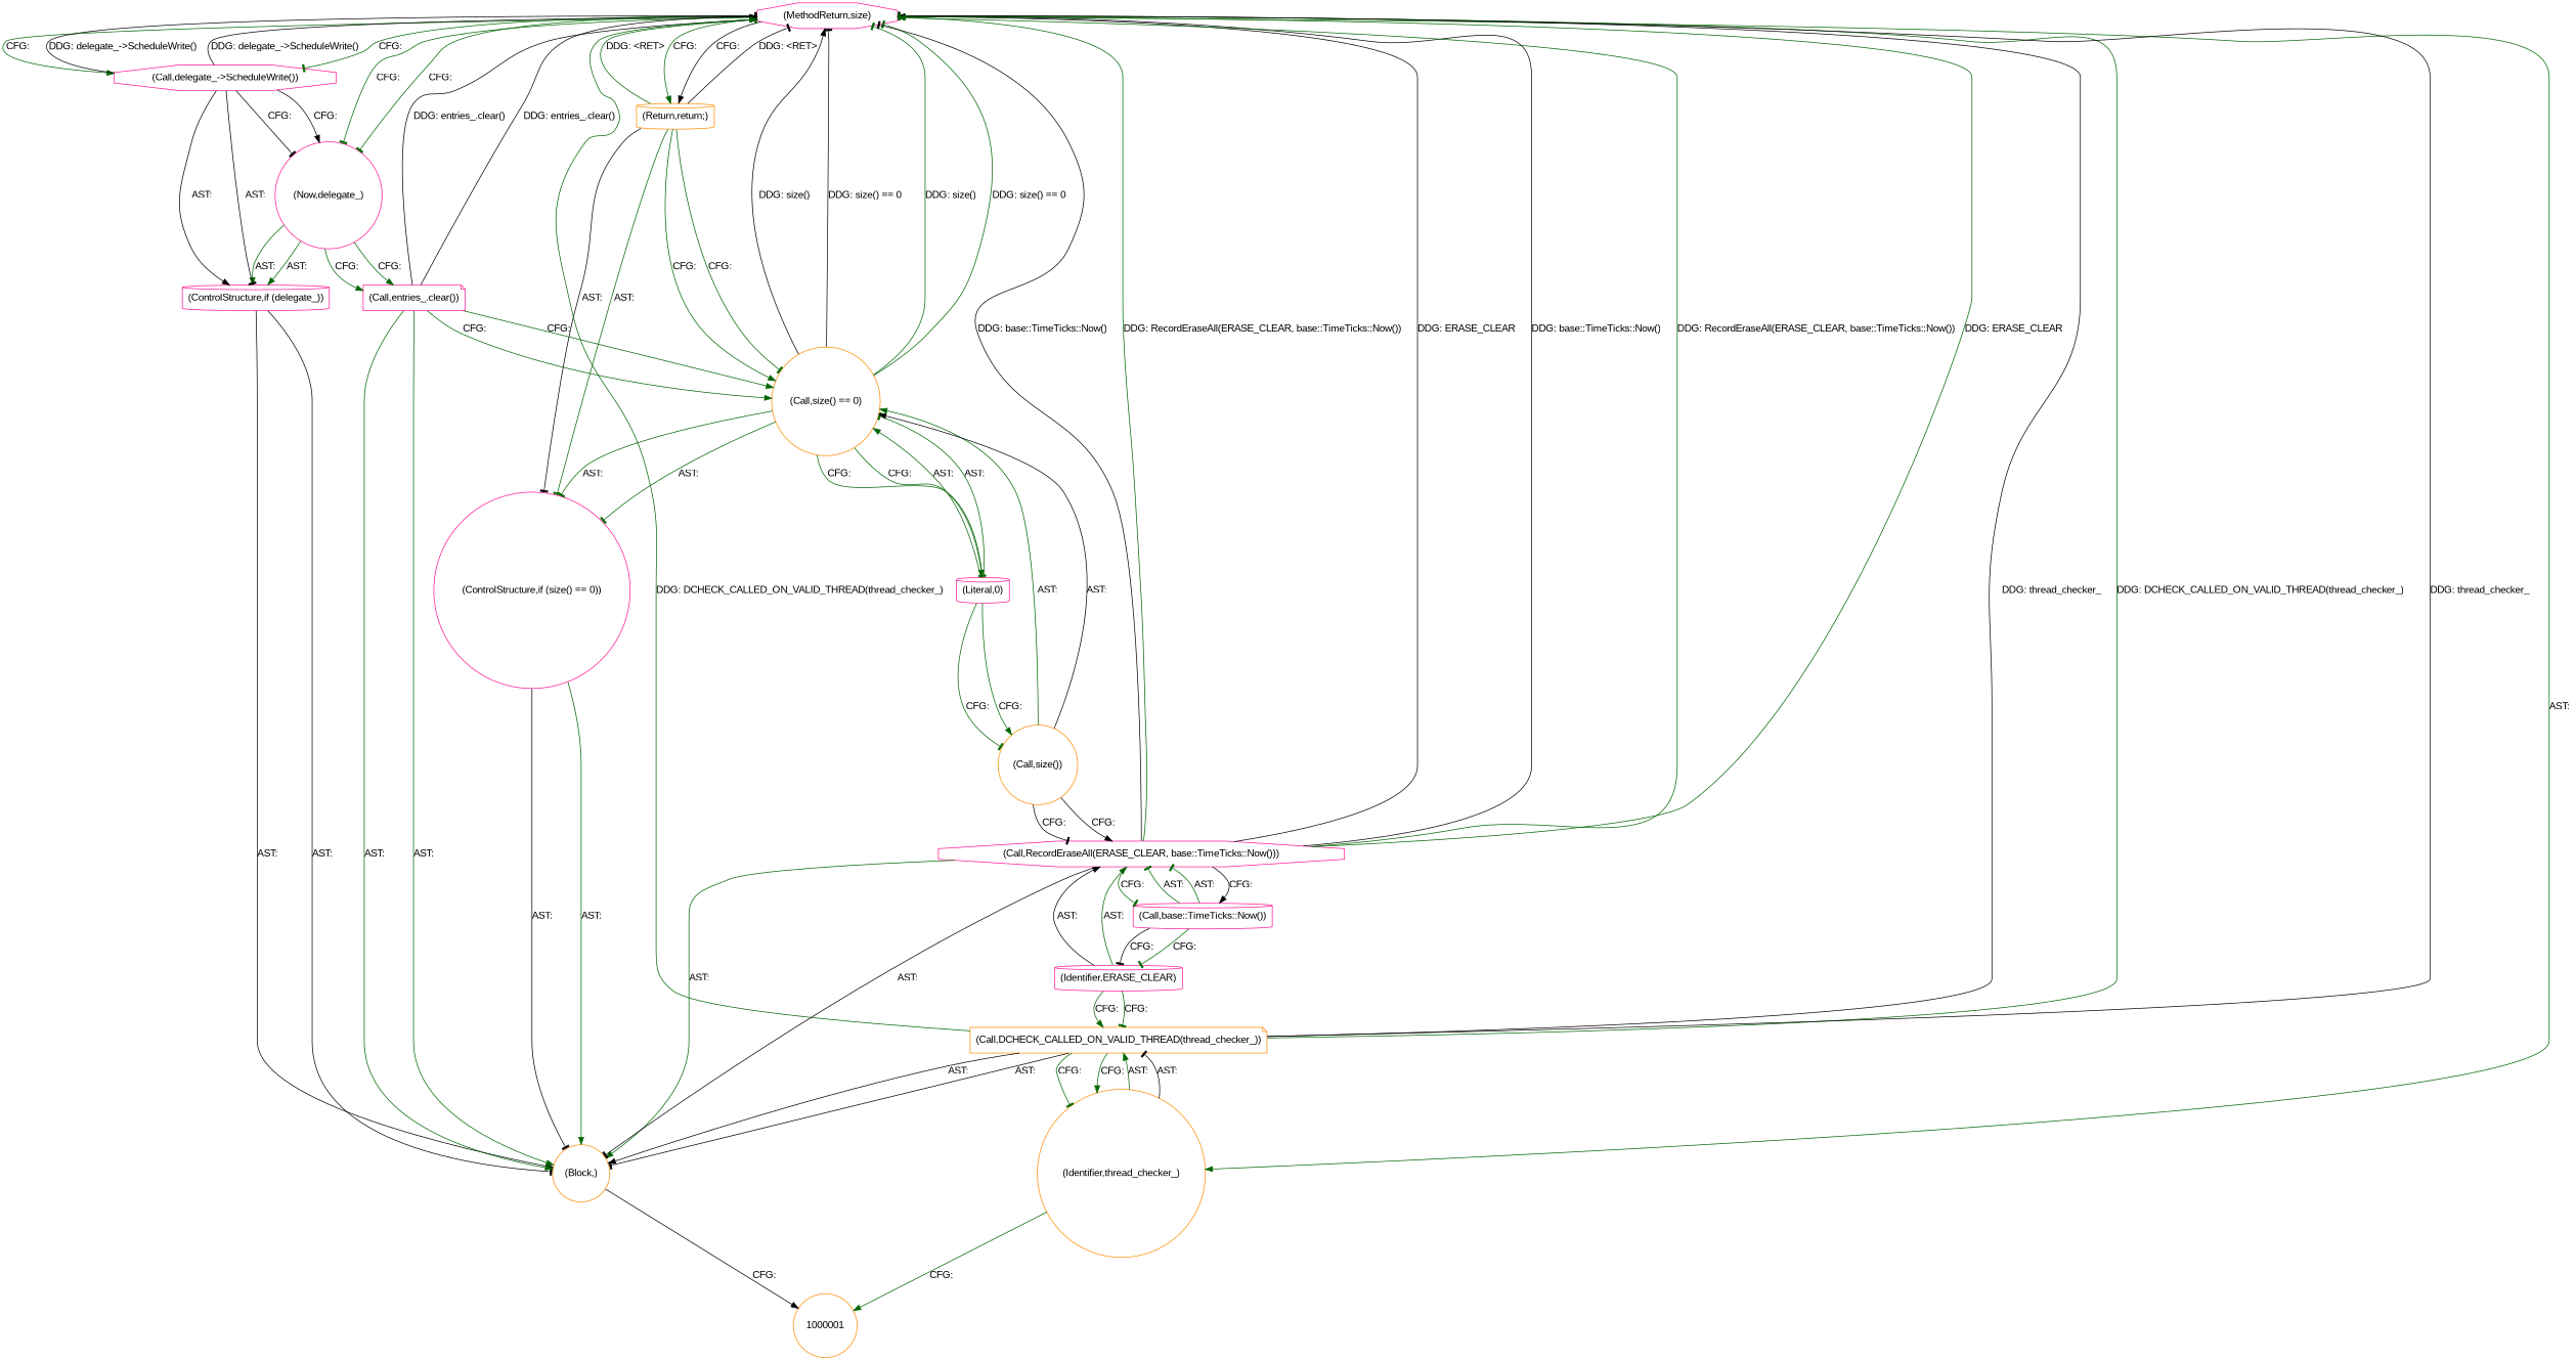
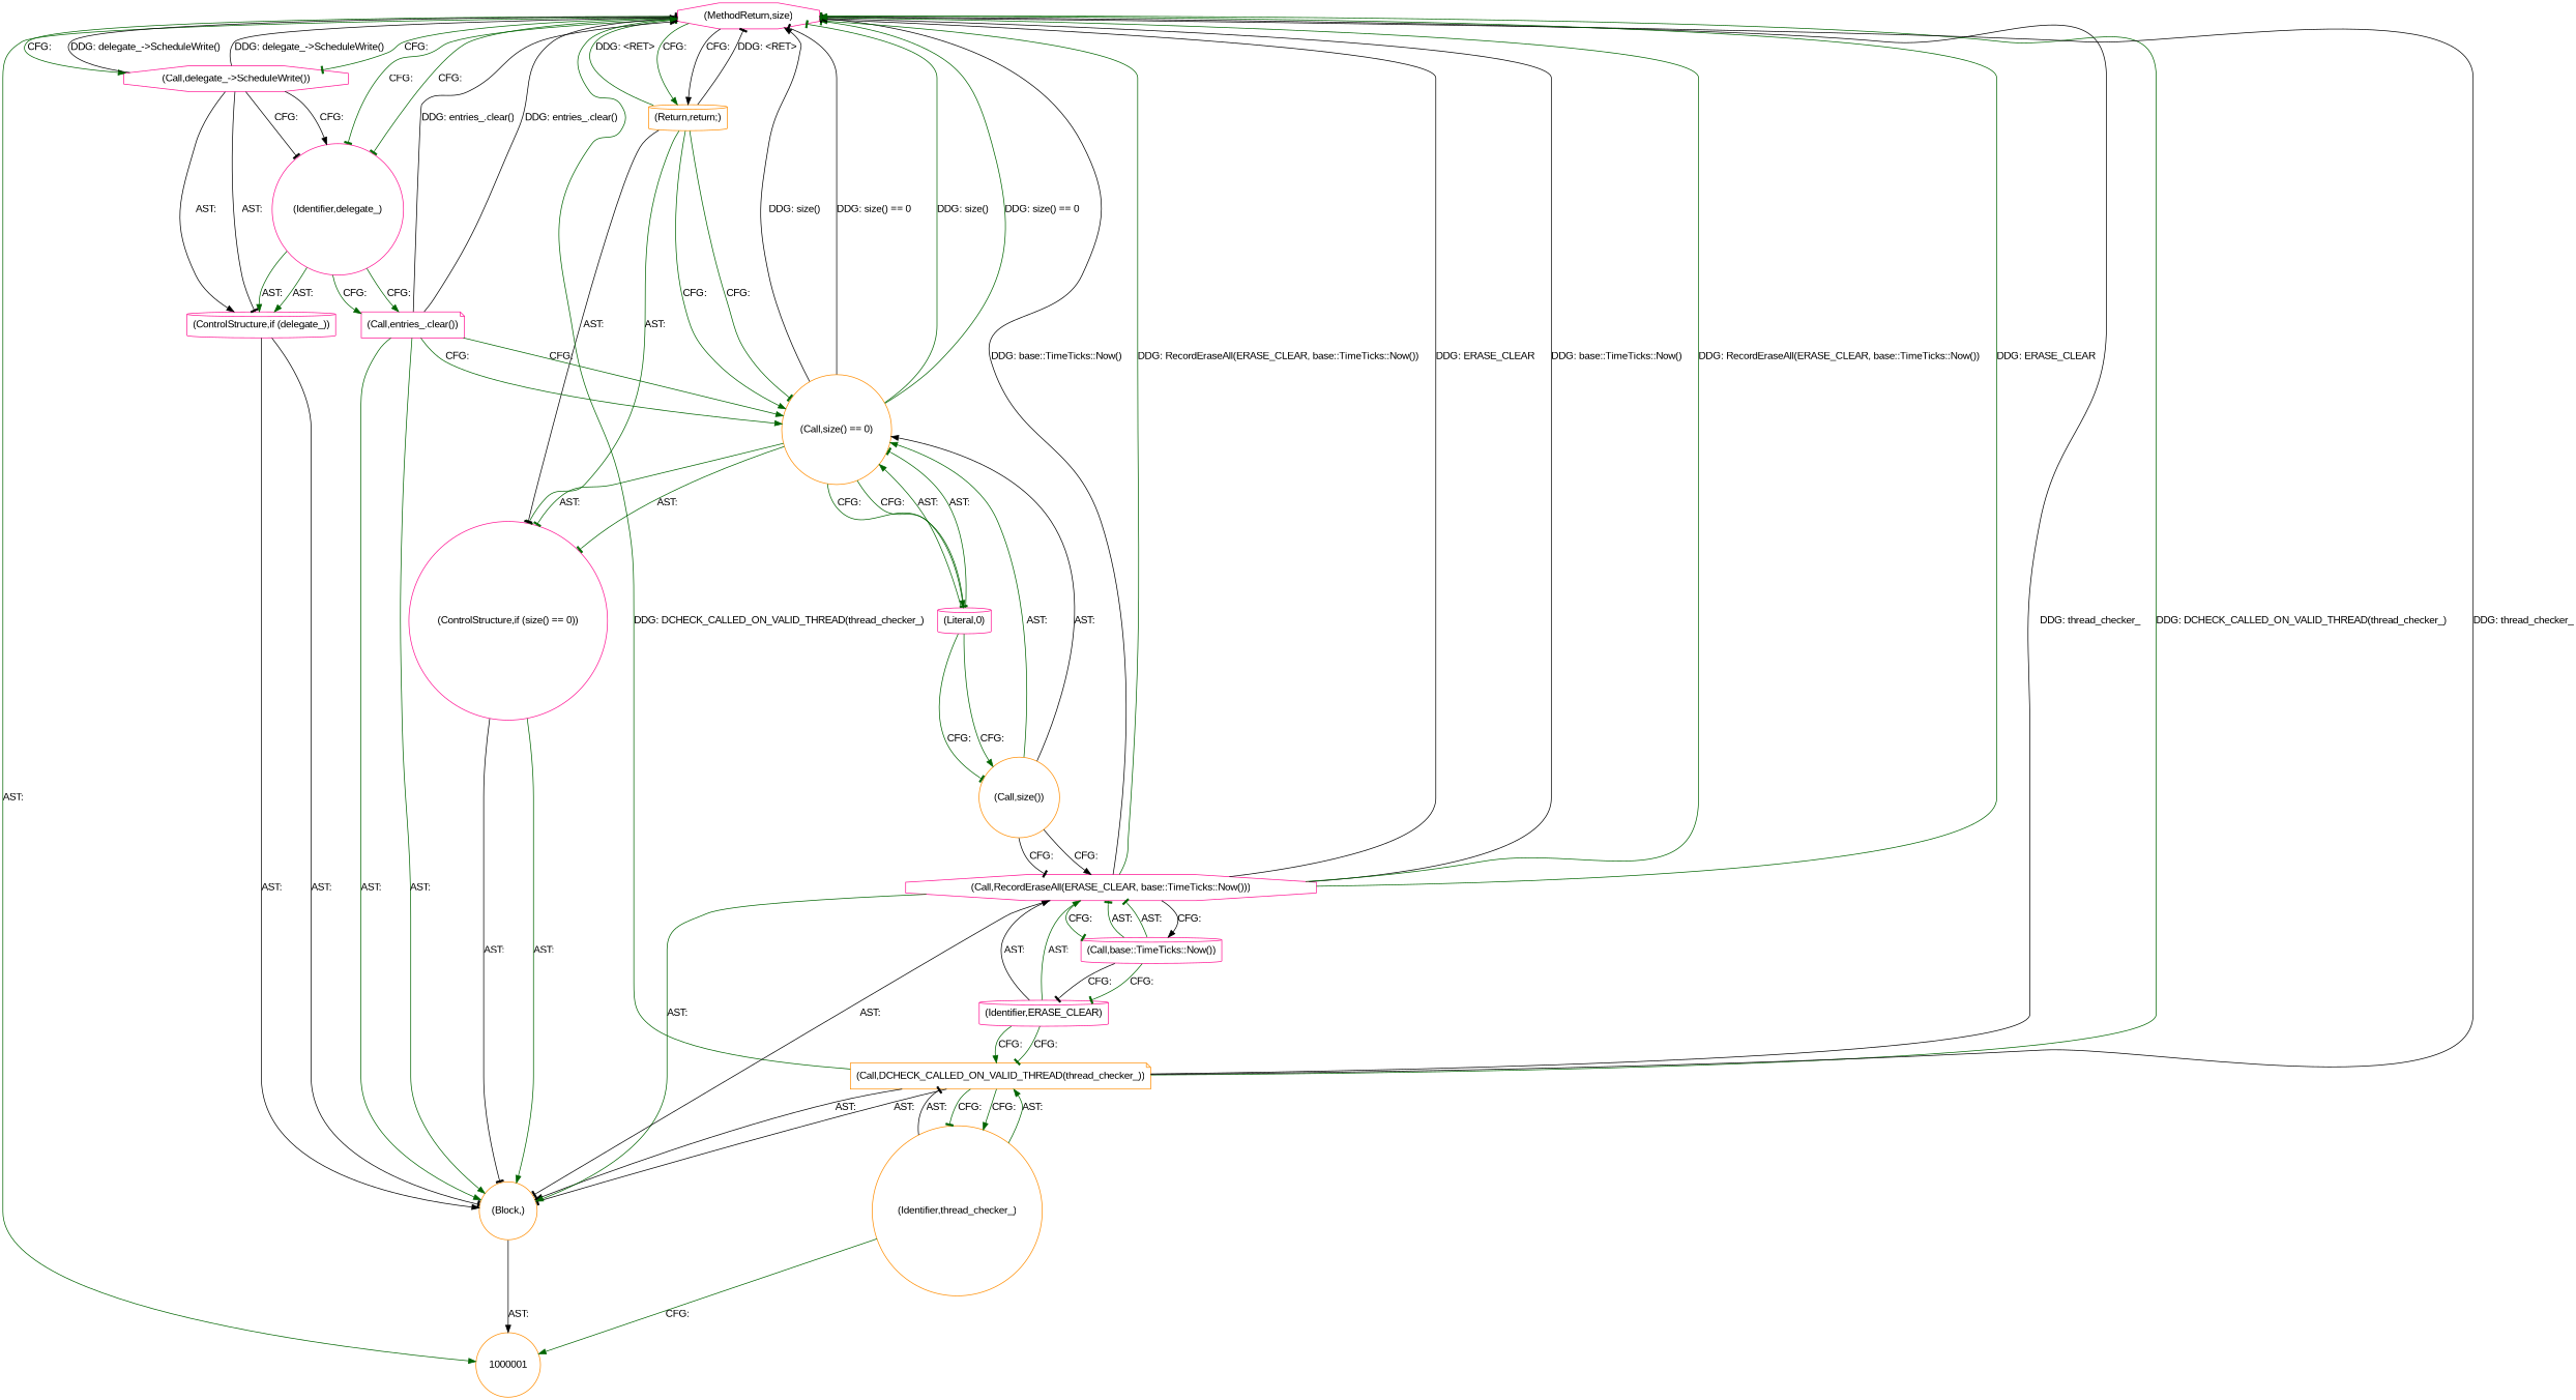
  digraph {
    fontname="Liberation Sans"
    node [color=deeppink fontname="Liberation Sans" shape=circle]
    edge [arrowhead=normal color=darkgreen fontname="Liberation Sans"]
    n1 [label="(MethodReturn,size)" shape=octagon]
-   n2 [label="(Now,delegate_)"]
+   n2 [label="(Identifier,delegate_)"]
    n3 [label="(Call,delegate_->ScheduleWrite())" shape=octagon]
    n4 [color=darkorange label="(Return,return;)" shape=cylinder]
    n5 [color=darkorange label=1000001]
    n6 [label="(ControlStructure,if (delegate_))" shape=cylinder]
    n7 [label="(Call,entries_.clear())" shape=note]
    n8 [color=darkorange label="(Call,size() == 0)"]
    n9 [label="(ControlStructure,if (size() == 0))"]
    n10 [color=darkorange label="(Block,)"]
    n11 [color=darkorange label="(Call,DCHECK_CALLED_ON_VALID_THREAD(thread_checker_))" shape=note]
    n12 [color=darkorange label="(Identifier,thread_checker_)"]
    n13 [label="(Identifier,ERASE_CLEAR)" shape=cylinder]
    n14 [label="(Call,RecordEraseAll(ERASE_CLEAR, base::TimeTicks::Now()))" shape=octagon]
    n15 [label="(Call,base::TimeTicks::Now())" shape=cylinder]
    n16 [label="(Literal,0)" shape=cylinder]
    n17 [color=darkorange label="(Call,size())"]
    n1 -> n2 [arrowhead=tee label="CFG: "]
    n1 -> n2 [arrowhead=tee label="CFG: "]
    n1 -> n3 [arrowhead=tee label="CFG: "]
    n1 -> n3 [label="CFG: "]
    n1 -> n4 [label="CFG: "]
    n1 -> n4 [color=black label="CFG: "]
-   n1 -> n12 [label="AST: "]
+   n1 -> n5 [label="AST: "]
    n2 -> n6 [label="AST: "]
    n2 -> n6 [label="AST: "]
    n2 -> n7 [label="CFG: "]
    n2 -> n7 [label="CFG: "]
    n3 -> n1 [arrowhead=tee color=black label="DDG: delegate_->ScheduleWrite()"]
    n3 -> n1 [color=black label="DDG: delegate_->ScheduleWrite()"]
    n3 -> n2 [arrowhead=tee color=black label="CFG: "]
    n3 -> n2 [color=black label="CFG: "]
    n3 -> n6 [color=black label="AST: "]
    n3 -> n6 [arrowhead=tee color=black label="AST: "]
    n4 -> n1 [arrowhead=tee color=black label="DDG: <RET>"]
    n4 -> n1 [arrowhead=tee label="DDG: <RET>"]
    n4 -> n8 [label="CFG: "]
    n4 -> n8 [arrowhead=tee label="CFG: "]
    n4 -> n9 [arrowhead=tee label="AST: "]
    n4 -> n9 [arrowhead=tee color=black label="AST: "]
    n6 -> n10 [arrowhead=tee color=black label="AST: "]
    n6 -> n10 [color=black label="AST: "]
    n7 -> n1 [arrowhead=tee color=black label="DDG: entries_.clear()"]
    n7 -> n1 [color=black label="DDG: entries_.clear()"]
    n7 -> n8 [label="CFG: "]
    n7 -> n8 [label="CFG: "]
    n7 -> n10 [label="AST: "]
    n7 -> n10 [label="AST: "]
    n8 -> n1 [color=black label="DDG: size()"]
    n8 -> n1 [arrowhead=tee color=black label="DDG: size() == 0"]
    n8 -> n1 [arrowhead=tee label="DDG: size()"]
    n8 -> n1 [arrowhead=tee label="DDG: size() == 0"]
    n8 -> n9 [arrowhead=tee label="AST: "]
    n8 -> n9 [arrowhead=tee label="AST: "]
    n8 -> n16 [arrowhead=tee label="CFG: "]
    n8 -> n16 [label="CFG: "]
    n9 -> n10 [arrowhead=tee color=black label="AST: "]
    n9 -> n10 [label="AST: "]
-   n10 -> n5 [color=black label="CFG: "]
+   n10 -> n5 [color=black label="AST: "]
    n11 -> n1 [arrowhead=tee color=black label="DDG: thread_checker_"]
    n11 -> n1 [label="DDG: DCHECK_CALLED_ON_VALID_THREAD(thread_checker_)"]
    n11 -> n1 [arrowhead=tee color=black label="DDG: thread_checker_"]
    n11 -> n1 [label="DDG: DCHECK_CALLED_ON_VALID_THREAD(thread_checker_)"]
    n11 -> n10 [arrowhead=tee color=black label="AST: "]
    n11 -> n10 [color=black label="AST: "]
    n11 -> n12 [arrowhead=tee label="CFG: "]
    n11 -> n12 [label="CFG: "]
    n12 -> n5 [label="CFG: "]
    n12 -> n11 [label="AST: "]
    n12 -> n11 [arrowhead=tee color=black label="AST: "]
    n13 -> n11 [arrowhead=tee label="CFG: "]
    n13 -> n11 [label="CFG: "]
    n13 -> n14 [color=black label="AST: "]
    n13 -> n14 [label="AST: "]
    n14 -> n1 [arrowhead=tee color=black label="DDG: base::TimeTicks::Now()"]
    n14 -> n1 [label="DDG: RecordEraseAll(ERASE_CLEAR, base::TimeTicks::Now())"]
    n14 -> n1 [color=black label="DDG: ERASE_CLEAR"]
    n14 -> n1 [arrowhead=tee color=black label="DDG: base::TimeTicks::Now()"]
    n14 -> n1 [label="DDG: RecordEraseAll(ERASE_CLEAR, base::TimeTicks::Now())"]
    n14 -> n1 [arrowhead=tee label="DDG: ERASE_CLEAR"]
    n14 -> n10 [label="AST: "]
    n14 -> n10 [arrowhead=tee color=black label="AST: "]
    n14 -> n15 [color=black label="CFG: "]
    n14 -> n15 [arrowhead=tee label="CFG: "]
    n15 -> n13 [arrowhead=tee label="CFG: "]
    n15 -> n13 [arrowhead=tee color=black label="CFG: "]
    n15 -> n14 [arrowhead=tee label="AST: "]
    n15 -> n14 [arrowhead=tee label="AST: "]
    n16 -> n8 [label="AST: "]
    n16 -> n8 [arrowhead=tee label="AST: "]
    n16 -> n17 [label="CFG: "]
    n16 -> n17 [arrowhead=tee label="CFG: "]
    n17 -> n8 [label="AST: "]
    n17 -> n8 [color=black label="AST: "]
    n17 -> n14 [arrowhead=tee color=black label="CFG: "]
    n17 -> n14 [color=black label="CFG: "]
  }
